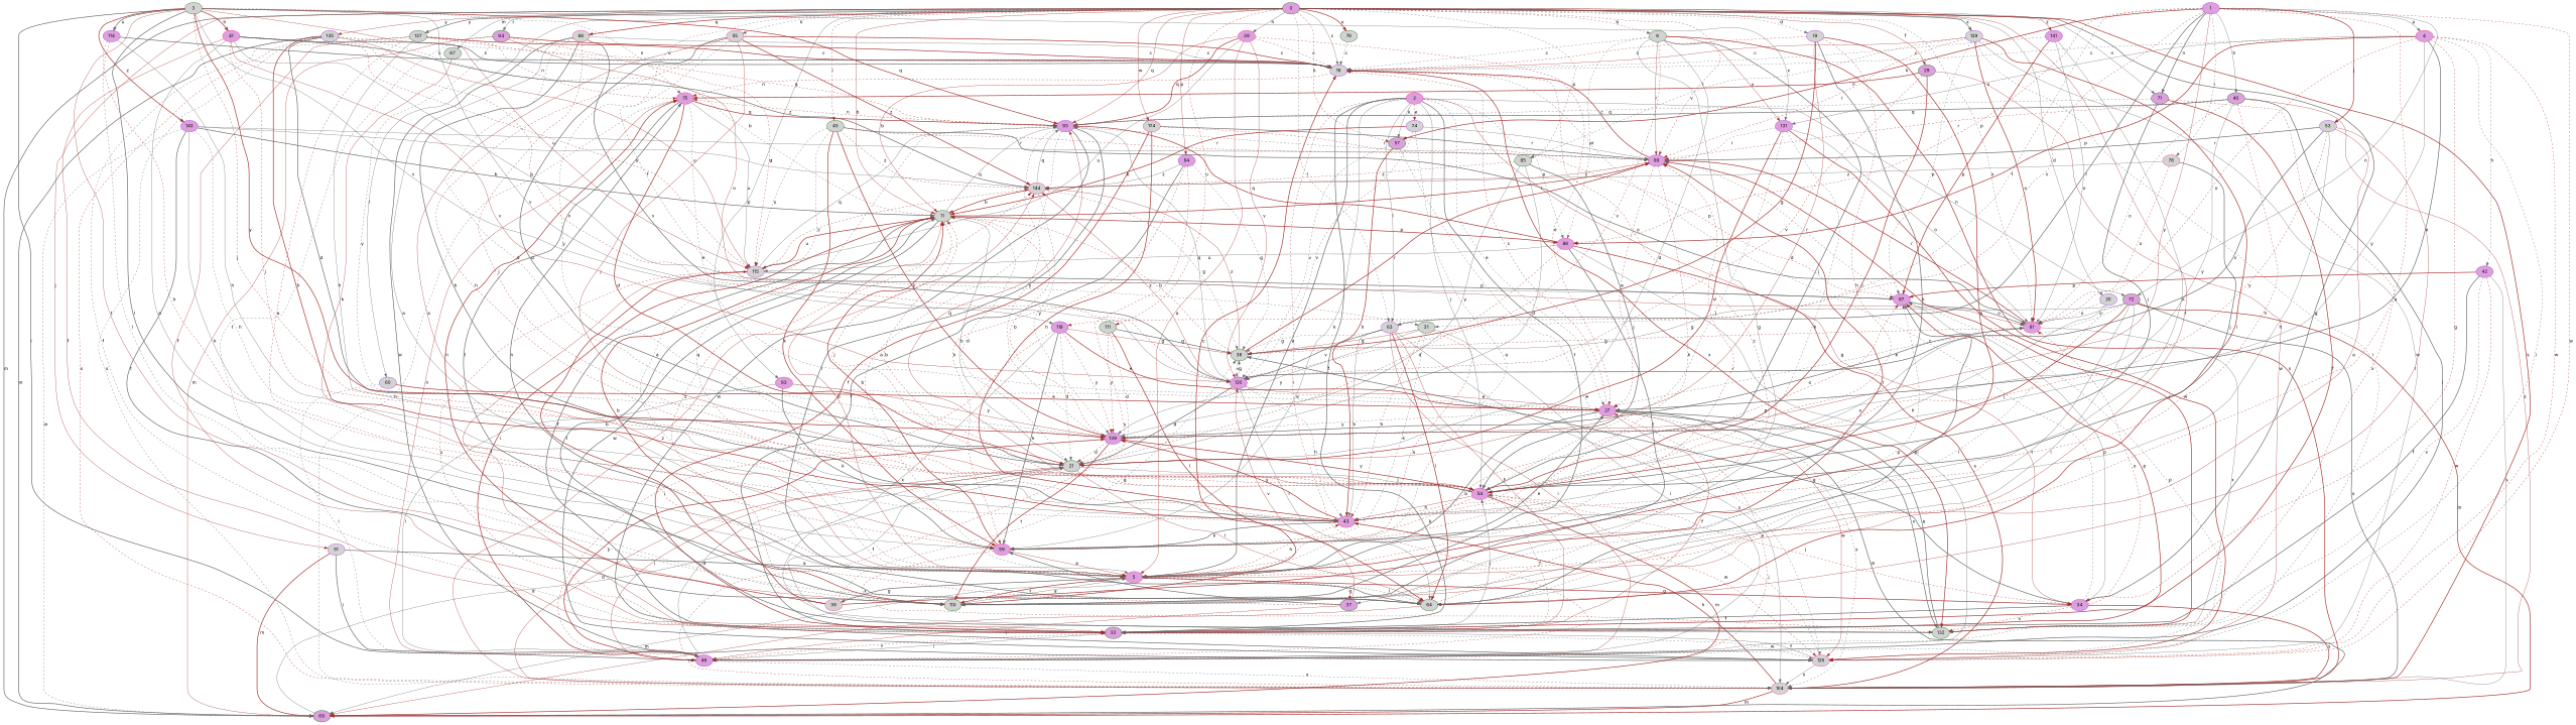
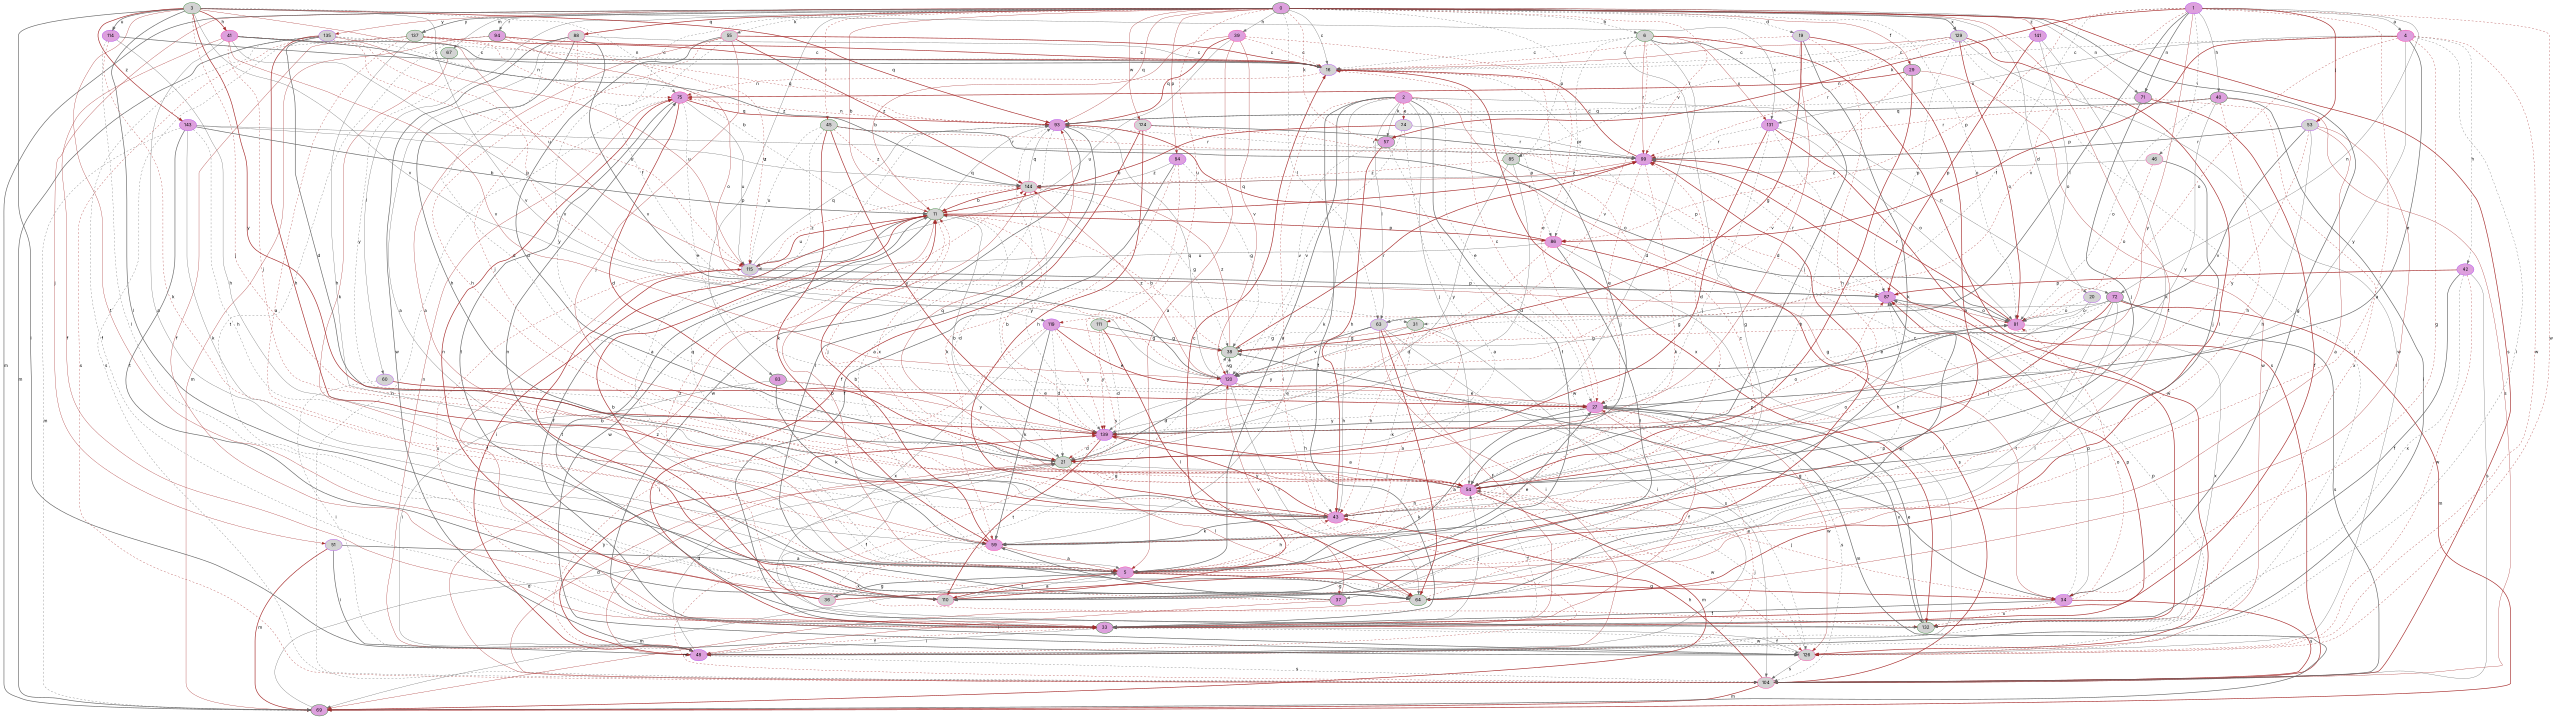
  strict digraph {
    fontname=Inter
    node [color=purple fillcolor=plum fontname=Inter style=filled]
    edge [color=gray40 fontname=Inter style=dashed]
    6 [color=darkgreen fillcolor=lightgrey]
    0 [color=darkgreen]
    11 [color=darkgreen fillcolor=lightgrey]
    16 [fillcolor=lightgrey]
    19 [fillcolor=lightgrey]
    20 [fillcolor=lightgrey]
    29 [color=darkgreen]
    31 [color=darkgreen fillcolor=lightgrey]
    34
    39 [color=deeppink]
    45 [color=darkgreen fillcolor=lightgrey]
    51 [fillcolor=lightgrey]
    55 [color=deeppink fillcolor=lightgrey]
    57 [color=darkgreen]
    60 [fillcolor=lightgrey]
    63 [fillcolor=lightgrey]
    67 [color=darkgreen fillcolor=lightgrey]
    69 [color=darkgreen]
    71 [color=darkgreen]
-   79 [color=darkgreen fillcolor=lightgrey]
    81 [color=deeppink]
-   83 [color=deeppink]
+   83 [color=darkgreen]
    84
    85 [color=darkgreen fillcolor=lightgrey]
    88 [color=deeppink fillcolor=lightgrey]
    93
    94 [color=darkgreen]
    99
    104 [color=deeppink fillcolor=lightgrey]
-   110 [color=darkgreen fillcolor=lightgrey]
+   110 [color=deeppink fillcolor=lightgrey]
    111 [color=darkgreen fillcolor=lightgrey]
    124 [color=deeppink fillcolor=lightgrey]
    129 [fillcolor=lightgrey]
    135 [fillcolor=lightgrey]
    137 [color=darkgreen fillcolor=lightgrey]
    141
    86 [color=deeppink]
    54 [color=deeppink]
    120
    131
    37 [color=darkgreen]
    21 [color=darkgreen fillcolor=lightgrey]
    126 [color=deeppink fillcolor=lightgrey]
    33 [color=darkgreen]
    48
    115 [fillcolor=lightgrey]
    75 [color=deeppink]
    132 [color=darkgreen fillcolor=lightgrey]
    5 [color=deeppink]
    59 [color=deeppink]
    43 [color=deeppink]
    38 [color=darkgreen fillcolor=lightgrey]
    64 [color=darkgreen fillcolor=lightgrey]
    139
    87
    27 [color=deeppink]
    144 [color=deeppink fillcolor=lightgrey]
    1
    4 [color=deeppink]
    40 [color=darkgreen]
-   46 [color=deeppink fillcolor=lightgrey label=76]
+   46 [color=deeppink fillcolor=lightgrey]
    53 [fillcolor=lightgrey]
    72 [color=darkgreen]
    119
    42
    36 [color=deeppink fillcolor=lightgrey]
    2 [color=deeppink]
    24 [fillcolor=lightgrey]
    3 [color=darkgreen fillcolor=lightgrey]
    41 [color=deeppink]
    114
    143
    6 -> 16 [label=c]
    6 -> 99 [color=brown label=r style=solid]
    6 -> 104 [color=brown label=s style=bold]
    6 -> 86 [label=p]
    6 -> 54 [label=j style=bold]
    6 -> 120 [color=brown label=v]
    6 -> 131 [color=brown label=x style=solid]
    6 -> 37 [label=g style=solid]
    6 -> 21 [label=d style=solid]
    0 -> 6 [label=b]
    0 -> 11 [color=brown label=b style=solid]
    0 -> 16 [label=c style=solid]
    0 -> 19 [label=d]
    0 -> 20 [label=d style=solid]
    0 -> 29 [color=brown label=f style=solid]
    0 -> 31 [label=f]
    0 -> 34 [label=g style=bold]
    0 -> 39 [label=h style=solid]
    0 -> 45 [color=brown label=i]
    0 -> 51 [color=brown label=j style=solid]
    0 -> 55 [label=k]
    0 -> 57 [color=brown label=k]
    0 -> 60 [label=l style=solid]
    0 -> 63 [label=l]
    0 -> 67 [label=m style=solid]
    0 -> 69 [label=m style=bold]
    0 -> 71 [label=n style=solid]
-   0 -> 79 [color=brown label=o style=bold]
    0 -> 81 [label=o]
    0 -> 83 [label=p style=solid]
    0 -> 84 [color=brown label=p style=solid]
    0 -> 85 [label=p]
    0 -> 88 [color=brown label=q style=bold]
    0 -> 93 [color=brown label=q style=solid]
    0 -> 94 [label=r style=solid]
    0 -> 99 [color=brown label=r]
    0 -> 104 [color=brown label=s style=bold]
    0 -> 110 [color=brown label=t style=solid]
    0 -> 111 [color=brown label=u]
    0 -> 124 [color=brown label=w style=solid]
    0 -> 129 [label=x style=bold]
    0 -> 135 [color=brown label=y style=solid]
    0 -> 137 [label=y style=bold]
    0 -> 141 [color=brown label=z style=solid]
    11 -> 93 [label=q style=solid]
    11 -> 99 [color=brown label=r style=bold]
    11 -> 86 [color=brown label=p style=bold]
    11 -> 54 [color=brown label=j]
    11 -> 21 [label=d]
    11 -> 126 [label=w style=bold]
    11 -> 33 [label=f style=bold]
    11 -> 48 [color=brown label=i style=bold]
    11 -> 115 [color=brown label=u style=bold]
    16 -> 75 [color=brown label=n]
    16 -> 132 [color=brown label=x style=bold]
    19 -> 16 [color=brown label=c]
    19 -> 21 [color=brown label=d style=solid]
    19 -> 5 [color=brown label=a style=bold]
    19 -> 59 [label=k style=bold]
    19 -> 43 [color=brown label=h]
    19 -> 38 [color=brown label=g style=bold]
    20 -> 81 [label=o]
    20 -> 43 [label=h style=solid]
    20 -> 64 [label=l]
    29 -> 54 [color=brown label=j style=bold]
    29 -> 120 [color=brown label=v]
    29 -> 126 [color=brown label=w style=solid]
    29 -> 75 [color=brown label=n style=bold]
    31 -> 48 [label=i style=solid]
    31 -> 5 [color=brown label=a]
    31 -> 59 [label=k]
    31 -> 43 [color=brown label=h]
    31 -> 38 [color=brown label=g style=solid]
    31 -> 139 [label=y style=solid]
    34 -> 16 [label=c]
    34 -> 81 [color=brown label=o]
    34 -> 104 [color=brown label=s style=bold]
    34 -> 54 [color=brown label=j]
    34 -> 33 [label=f style=bold]
    34 -> 132 [color=brown label=x]
    34 -> 38 [label=g style=bold]
    34 -> 87 [label=p style=solid]
    39 -> 11 [color=brown label=b style=solid]
    39 -> 16 [color=brown label=c]
    39 -> 93 [color=brown label=q style=bold]
    39 -> 120 [color=brown label=v style=solid]
    39 -> 115 [label=u style=solid]
    39 -> 5 [color=brown label=a style=solid]
    39 -> 27 [color=brown label=e]
    45 -> 81 [label=o style=bold]
    45 -> 99 [color=brown label=r]
    45 -> 115 [label=u]
    45 -> 5 [label=a]
    45 -> 59 [color=brown label=k style=bold]
    45 -> 139 [color=brown label=y style=bold]
    45 -> 144 [color=brown label=z]
    51 -> 69 [color=brown label=m style=bold]
    51 -> 48 [label=i style=bold]
    51 -> 5 [label=a style=bold]
    55 -> 16 [color=brown label=c style=bold]
    55 -> 54 [color=brown label=j style=solid]
    55 -> 21 [label=d style=bold]
    55 -> 5 [color=brown label=a style=solid]
    55 -> 43 [color=brown label=h]
    55 -> 139 [label=y]
    55 -> 144 [color=brown label=z style=bold]
    57 -> 120 [label=v]
    57 -> 126 [label=w]
    57 -> 43 [color=brown label=h style=bold]
    60 -> 48 [label=i]
    60 -> 27 [color=brown label=e style=bold]
    63 -> 104 [label=s style=solid]
    63 -> 120 [label=v style=bold]
    63 -> 33 [color=brown label=f style=solid]
    63 -> 48 [color=brown label=i style=solid]
    63 -> 43 [label=h style=solid]
    63 -> 38 [label=g]
    63 -> 64 [color=brown label=l style=bold]
    67 -> 59 [color=brown label=k style=solid]
    69 -> 21 [label=d style=solid]
    71 -> 93 [label=q]
    71 -> 54 [label=j style=bold]
    71 -> 33 [color=brown label=f style=bold]
    71 -> 132 [color=brown label=x]
-   79 -> 16 [label=c]
    81 -> 99 [color=brown label=r style=bold]
    81 -> 132 [label=x style=solid]
    81 -> 38 [color=brown label=g]
    83 -> 48 [label=i style=solid]
    83 -> 59 [label=k style=bold]
    83 -> 139 [color=brown label=y style=solid]
    83 -> 27 [label=e]
    84 -> 104 [color=brown label=s]
    84 -> 33 [label=f style=bold]
    84 -> 59 [color=brown label=k]
    84 -> 38 [label=g]
    84 -> 144 [label=z style=solid]
    85 -> 54 [label=j style=bold]
    85 -> 21 [label=d style=solid]
    85 -> 139 [label=y style=solid]
    85 -> 144 [color=brown label=z]
    88 -> 16 [label=c style=solid]
    88 -> 54 [color=brown label=j]
    88 -> 120 [label=v style=bold]
    88 -> 21 [label=d]
    88 -> 126 [label=w style=bold]
    88 -> 5 [label=a style=solid]
    88 -> 43 [label=h style=bold]
    93 -> 99 [label=r]
    93 -> 126 [label=w style=bold]
    93 -> 75 [color=brown label=n]
    93 -> 5 [label=a]
    93 -> 64 [label=l style=bold]
    93 -> 139 [label=y]
    94 -> 16 [color=brown label=c style=bold]
    94 -> 69 [color=brown label=m style=solid]
    94 -> 81 [color=brown label=o style=solid]
    94 -> 110 [label=t]
    94 -> 115 [color=brown label=u]
    94 -> 139 [label=y]
    99 -> 16 [color=brown label=c style=bold]
    99 -> 59 [color=brown label=k]
    99 -> 27 [color=brown label=e]
    99 -> 144 [color=brown label=z style=solid]
    104 -> 69 [color=brown label=m style=bold]
    104 -> 21 [color=brown label=d style=solid]
    104 -> 75 [label=n]
    104 -> 43 [color=brown label=h style=bold]
    104 -> 144 [color=brown label=z style=solid]
    110 -> 16 [color=brown label=c style=bold]
    110 -> 5 [label=a style=solid]
    110 -> 87 [label=p]
    111 -> 21 [label=d]
    111 -> 38 [label=g style=bold]
    111 -> 64 [color=brown label=l style=bold]
    111 -> 139 [color=brown label=y]
    124 -> 99 [label=r style=bold]
    124 -> 33 [color=brown label=f style=bold]
    124 -> 43 [color=brown label=h style=bold]
    124 -> 87 [color=brown label=p]
    129 -> 16 [color=brown label=c style=solid]
    129 -> 81 [color=brown label=o style=bold]
    129 -> 85 [label=v]
    129 -> 99 [color=brown label=r]
    129 -> 126 [label=w style=solid]
    129 -> 48 [label=i]
    129 -> 64 [color=brown label=l style=bold]
    129 -> 87 [label=p]
    135 -> 11 [label=b]
    135 -> 16 [label=c]
    135 -> 69 [label=m style=bold]
    135 -> 104 [color=brown label=s]
    135 -> 120 [color=brown label=v]
    135 -> 21 [label=d style=bold]
    135 -> 33 [label=f]
    135 -> 115 [color=brown label=u style=solid]
    135 -> 43 [color=brown label=h style=bold]
    137 -> 16 [color=brown label=c style=bold]
    137 -> 93 [color=brown label=q]
    137 -> 104 [label=s]
    137 -> 33 [color=brown label=f style=solid]
    137 -> 75 [color=brown label=n]
    137 -> 5 [color=brown label=a]
    137 -> 43 [label=h style=solid]
    141 -> 16 [label=c]
    141 -> 81 [label=o style=solid]
    141 -> 59 [label=k style=solid]
    141 -> 87 [color=brown label=p style=bold]
    86 -> 93 [color=brown label=q style=bold]
    86 -> 104 [color=brown label=s style=bold]
    86 -> 110 [label=t style=bold]
    86 -> 21 [color=brown label=d]
    86 -> 48 [label=i style=solid]
    86 -> 115 [label=u style=solid]
-   54 -> 11 [color=brown label=b]
+   54 -> 11 [color=brown label=x]
    54 -> 69 [color=brown label=m style=bold]
    54 -> 81 [label=o style=solid]
    54 -> 93 [color=brown label=q style=solid]
    54 -> 126 [color=brown label=w]
    54 -> 33 [label=f]
    54 -> 59 [color=brown label=k]
    54 -> 43 [color=brown label=h style=solid]
-   54 -> 139 [color=brown label=y style=bold]
+   54 -> 139 [color=brown label=a style=bold]
    120 -> 93 [label=q style=solid]
    120 -> 21 [label=d style=bold]
    120 -> 43 [label=h]
    120 -> 38 [label=g]
    120 -> 64 [label=l style=solid]
    120 -> 27 [color=brown label=e style=solid]
    120 -> 144 [color=brown label=z style=solid]
    131 -> 81 [label=o style=solid]
    131 -> 99 [label=r]
    131 -> 54 [label=j]
    131 -> 21 [color=brown label=d style=bold]
    131 -> 126 [color=brown label=w style=bold]
    131 -> 43 [label=h]
    37 -> 120 [color=brown label=v style=solid]
    37 -> 48 [color=brown label=i style=solid]
    37 -> 59 [label=k style=bold]
    37 -> 144 [color=brown label=z]
    21 -> 11 [label=b style=solid]
    21 -> 54 [label=j style=solid]
    21 -> 33 [label=f style=solid]
    21 -> 48 [color=brown label=i style=solid]
    21 -> 64 [color=brown label=l style=solid]
    126 -> 104 [label=s style=solid]
    126 -> 54 [label=j]
    126 -> 33 [label=f style=solid]
    126 -> 87 [label=p]
    33 -> 54 [label=j style=solid]
    33 -> 126 [label=w]
    33 -> 48 [label=i style=solid]
    33 -> 115 [color=brown label=u]
    33 -> 87 [color=brown label=p style=bold]
    48 -> 104 [label=s]
    48 -> 21 [label=d style=solid]
    48 -> 33 [color=brown label=f]
    48 -> 75 [color=brown label=n style=solid]
    48 -> 139 [color=brown label=y style=bold]
    48 -> 27 [color=brown label=e]
    115 -> 93 [label=q style=solid]
    115 -> 110 [color=brown label=t style=bold]
    115 -> 33 [color=brown label=f style=solid]
    115 -> 87 [label=p style=bold]
    115 -> 144 [color=brown label=z]
    75 -> 93 [color=brown label=q style=bold]
    75 -> 110 [label=t style=bold]
    75 -> 21 [color=brown label=d style=bold]
    75 -> 115 [label=u style=solid]
    75 -> 27 [label=e]
    132 -> 11 [label=b style=bold]
    132 -> 99 [color=brown label=r style=bold]
    132 -> 27 [label=e style=bold]
    5 -> 11 [color=brown label=b style=solid]
    5 -> 34 [color=brown label=g style=bold]
    5 -> 69 [label=m style=solid]
    5 -> 93 [label=q]
    5 -> 99 [color=brown label=r]
    5 -> 110 [color=brown label=t style=bold]
    5 -> 37 [color=brown label=g]
    5 -> 43 [color=brown label=h]
    5 -> 64 [label=l]
    5 -> 27 [label=e style=bold]
    5 -> 36 [label=g style=bold]
    59 -> 11 [color=brown label=b style=bold]
    59 -> 132 [color=brown label=x]
    59 -> 5 [color=brown label=a style=solid]
    43 -> 59 [label=k style=bold]
    43 -> 139 [color=brown label=y style=bold]
    43 -> 87 [color=brown label=p]
    38 -> 11 [color=brown label=b]
    38 -> 99 [color=brown label=r style=bold]
    38 -> 120 [label=v]
    38 -> 144 [color=brown label=z style=solid]
    64 -> 16 [color=brown label=c]
    64 -> 69 [color=brown label=m style=solid]
    64 -> 75 [label=n style=bold]
    64 -> 87 [label=p style=bold]
    139 -> 11 [color=brown label=b]
    139 -> 81 [label=o style=bold]
    139 -> 110 [color=brown label=t style=bold]
    139 -> 21 [color=brown label=d]
    87 -> 81 [label=o style=bold]
    87 -> 99 [label=r]
    27 -> 16 [color=brown label=c]
    27 -> 69 [label=m style=bold]
    27 -> 104 [label=s]
    27 -> 126 [color=brown label=w style=solid]
    27 -> 33 [color=brown label=f style=solid]
    27 -> 132 [label=x style=bold]
    27 -> 5 [label=a style=bold]
    27 -> 139 [label=y]
    144 -> 11 [color=brown label=b style=bold]
    144 -> 93 [label=q style=solid]
    144 -> 38 [label=g]
    144 -> 139 [label=y]
    1 -> 31 [label=f]
    1 -> 57 [color=brown label=k style=bold]
    1 -> 63 [label=l style=bold]
    1 -> 71 [label=n style=bold]
    1 -> 86 [color=brown label=p]
    1 -> 126 [color=brown label=w]
    1 -> 5 [color=brown label=a]
    1 -> 139 [color=brown label=y style=solid]
    1 -> 4 [label=a style=solid]
    1 -> 40 [label=h style=solid]
    1 -> 46 [label=i]
    1 -> 53 [color=brown label=j style=bold]
    1 -> 72 [label=n style=solid]
    1 -> 119 [color=brown label=v]
    4 -> 16 [label=c]
    4 -> 34 [color=brown label=g]
    4 -> 81 [color=brown label=o]
    4 -> 86 [color=brown label=p style=bold]
    4 -> 131 [label=x style=solid]
    4 -> 126 [color=brown label=w]
    4 -> 48 [label=i]
    4 -> 139 [label=y style=solid]
    4 -> 27 [label=e style=bold]
    4 -> 42 [label=h]
    40 -> 81 [label=o]
    40 -> 93 [label=q style=bold]
    40 -> 99 [color=brown label=r]
    40 -> 104 [color=brown label=s style=solid]
    40 -> 48 [label=i style=bold]
    40 -> 43 [color=brown label=h]
    40 -> 139 [label=y style=solid]
    46 -> 81 [color=brown label=o]
    46 -> 54 [label=j style=bold]
    46 -> 144 [label=z style=solid]
    53 -> 99 [label=r style=bold]
    53 -> 120 [label=v style=bold]
    53 -> 5 [color=brown label=a style=solid]
    53 -> 43 [label=h style=solid]
    53 -> 64 [color=brown label=l style=solid]
    53 -> 139 [color=brown label=y]
    72 -> 69 [color=brown label=m style=bold]
    72 -> 81 [label=o style=solid]
    72 -> 104 [label=s style=bold]
    72 -> 110 [label=t style=solid]
    72 -> 54 [color=brown label=j style=bold]
    72 -> 38 [label=g style=solid]
    72 -> 64 [label=l style=solid]
    72 -> 27 [label=e]
    119 -> 21 [label=d]
    119 -> 48 [color=brown label=i]
    119 -> 132 [label=x style=solid]
    119 -> 59 [label=k style=bold]
    119 -> 38 [color=brown label=g style=solid]
    119 -> 139 [color=brown label=y]
    119 -> 27 [color=brown label=e style=bold]
    42 -> 104 [label=s style=solid]
    42 -> 126 [color=brown label=w]
    42 -> 33 [label=f style=bold]
    42 -> 132 [label=x]
    42 -> 87 [color=brown label=p style=bold]
    36 -> 11 [color=brown label=b style=bold]
    36 -> 99 [color=brown label=r style=bold]
    36 -> 75 [color=brown label=n style=bold]
    36 -> 38 [label=g]
    2 -> 34 [color=brown label=g style=solid]
    2 -> 57 [label=k style=solid]
    2 -> 63 [label=l style=solid]
    2 -> 110 [label=t style=bold]
    2 -> 86 [label=p]
    2 -> 54 [label=j style=solid]
    2 -> 33 [label=f style=bold]
    2 -> 48 [color=brown label=i]
    2 -> 5 [label=a style=bold]
    2 -> 59 [label=k style=solid]
    2 -> 27 [label=e]
    2 -> 72 [label=n style=solid]
    2 -> 24 [color=brown label=e]
    24 -> 11 [color=brown label=b style=bold]
    24 -> 99 [label=r style=solid]
    24 -> 120 [label=v]
    24 -> 5 [label=a]
    3 -> 93 [color=brown label=q style=bold]
    3 -> 110 [color=brown label=t style=solid]
    3 -> 54 [color=brown label=j]
    3 -> 120 [label=v style=solid]
    3 -> 131 [label=x style=solid]
    3 -> 48 [label=i style=bold]
    3 -> 115 [color=brown label=u style=solid]
    3 -> 75 [label=n]
    3 -> 64 [label=l style=bold]
    3 -> 139 [color=brown label=y style=bold]
    3 -> 119 [label=v style=solid]
    3 -> 41 [color=brown label=h style=bold]
    3 -> 114 [label=u style=bold]
    3 -> 143 [color=brown label=z style=bold]
    41 -> 16 [label=c style=bold]
    41 -> 54 [color=brown label=j]
    41 -> 120 [color=brown label=v style=solid]
    41 -> 33 [color=brown label=f style=solid]
    41 -> 115 [color=brown label=u]
    41 -> 5 [label=a style=solid]
    41 -> 87 [label=p style=solid]
    41 -> 144 [label=z style=bold]
    114 -> 16 [label=c style=bold]
    114 -> 59 [color=brown label=k]
    114 -> 43 [label=h style=solid]
    114 -> 64 [label=l]
    143 -> 11 [label=b style=bold]
    143 -> 69 [label=m]
    143 -> 99 [label=r style=solid]
    143 -> 110 [label=t style=bold]
    143 -> 59 [label=k style=solid]
    143 -> 43 [label=h]
    143 -> 144 [label=z style=solid]
  }
